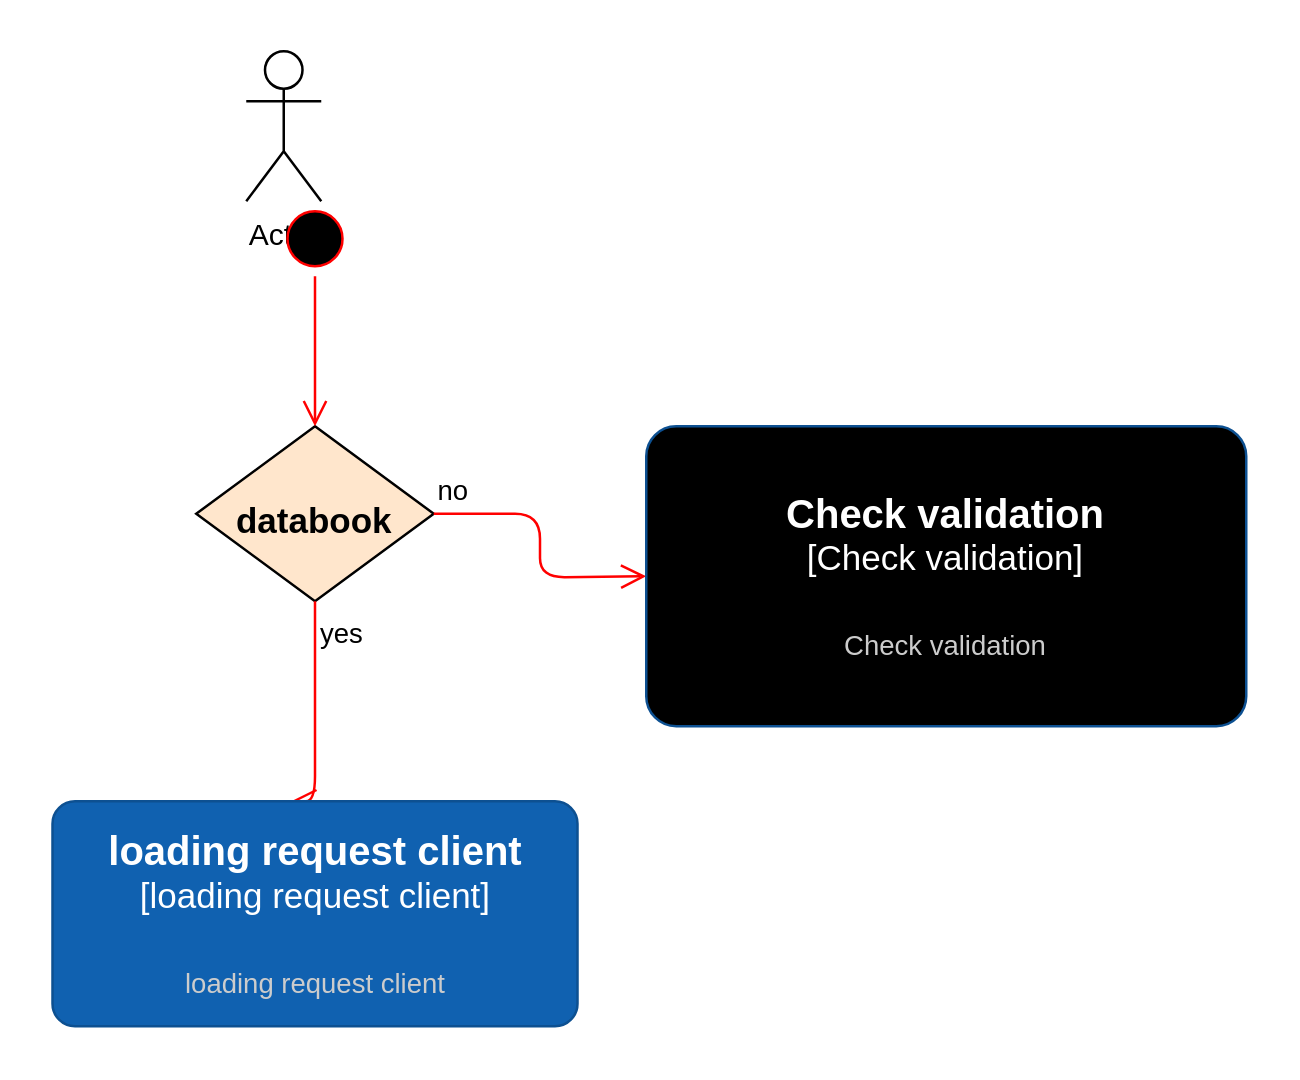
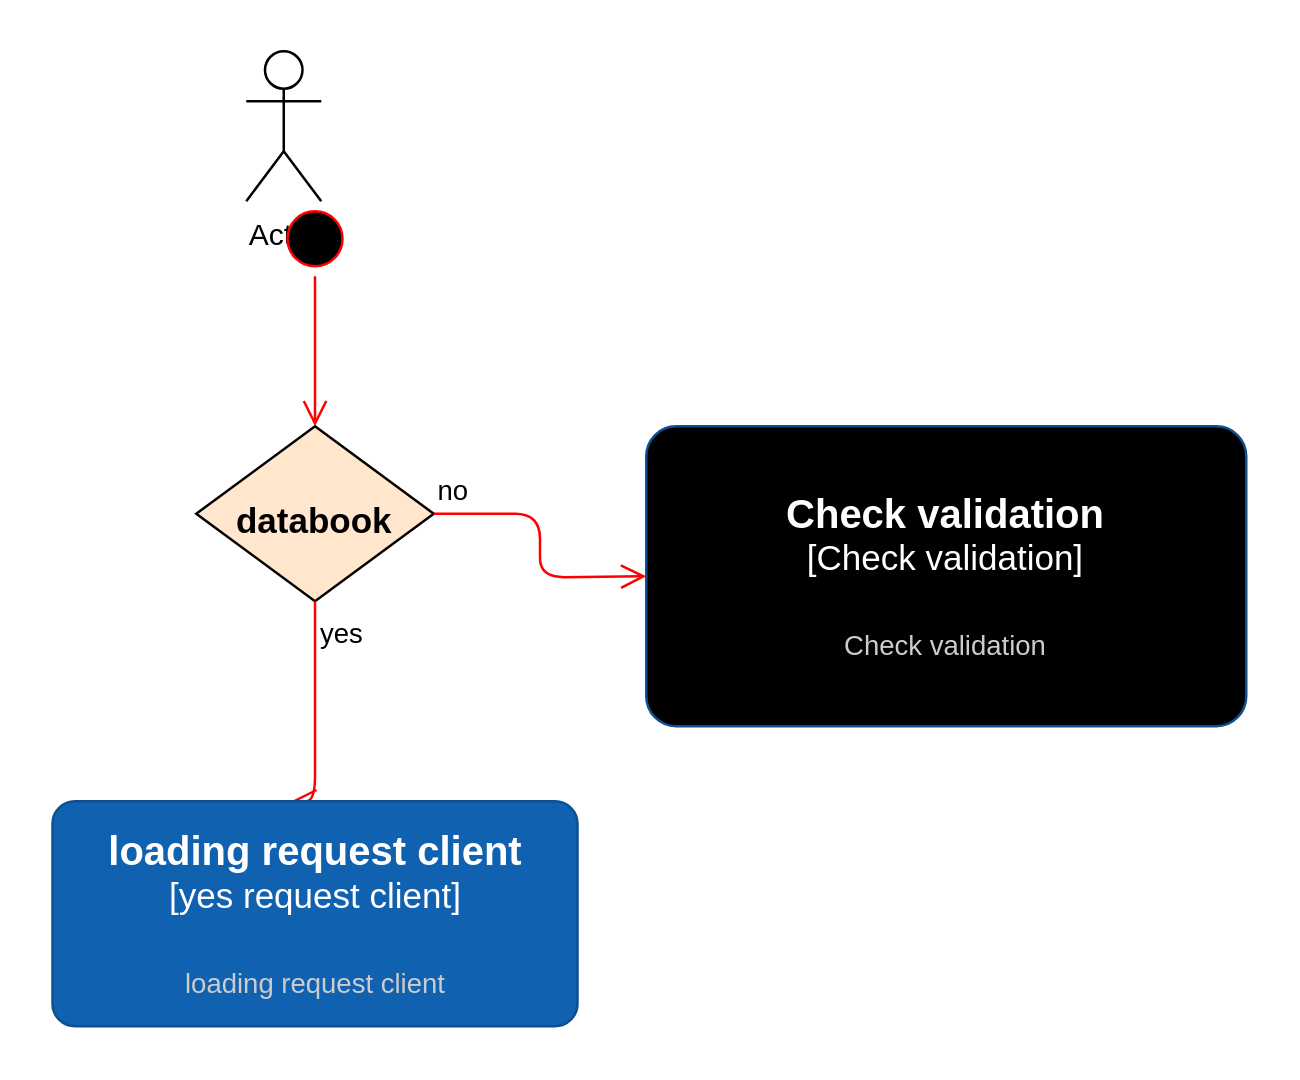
  <mxCell id="0" />
  <mxCell id="1" parent="0" />
  <mxCell id="2" value="Actor" style="shape=umlActor;verticalLabelPosition=bottom;verticalAlign=top;html=1;" vertex="1" parent="1"><mxGeometry x="98" y="20" width="30" height="60" as="geometry" /></mxCell>
  <mxCell id="3" value="&lt;h1&gt;&lt;span style=&quot;font-size: 14px;&quot;&gt;databook&lt;/span&gt;&lt;/h1&gt;" style="rhombus;whiteSpace=wrap;html=1;fillColor=#ffe6cc;" vertex="1" parent="1"><mxGeometry x="78" y="170" width="95" height="70" as="geometry" /></mxCell>
  <mxCell id="4" value="no" style="edgeStyle=orthogonalEdgeStyle;html=1;align=left;verticalAlign=bottom;endArrow=open;endSize=8;strokeColor=#ff0000;" edge="1" source="3" parent="1"><mxGeometry x="-1" relative="1" as="geometry"><mxPoint x="258" y="230" as="targetPoint" /></mxGeometry></mxCell>
  <mxCell id="5" value="yes" style="edgeStyle=orthogonalEdgeStyle;html=1;align=left;verticalAlign=top;endArrow=open;endSize=8;strokeColor=#ff0000;" edge="1" source="3" parent="1"><mxGeometry x="-1" relative="1" as="geometry"><mxPoint x="116" y="320" as="targetPoint" /><Array as="points"><mxPoint x="126" y="320" /></Array></mxGeometry></mxCell>
- <mxCell id="6" value="&lt;font style=&quot;font-size: 16px&quot;&gt;&lt;b&gt;loading request client&lt;/b&gt;&lt;/font&gt;&lt;div&gt;[loading request client]&lt;/div&gt;&lt;br&gt;&lt;div&gt;&lt;font style=&quot;font-size: 11px&quot;&gt;&lt;font color=&quot;#cccccc&quot;&gt;loading request client&lt;/font&gt;&lt;/div&gt;" style="rounded=1;whiteSpace=wrap;html=1;labelBackgroundColor=none;fillColor=#1061B0;fontColor=#ffffff;align=center;arcSize=10;strokeColor=#0D5091;metaEdit=1;resizable=1;points=[[0.25,0,0],[0.5,0,0],[0.75,0,0],[1,0.25,0],[1,0.5,0],[1,0.75,0],[0.75,1,0],[0.5,1,0],[0.25,1,0],[0,0.75,0],[0,0.5,0],[0,0.25,0]];fontSize=14;" vertex="1" parent="1"><mxGeometry x="20.5" y="320" width="210" height="90" as="geometry" /></mxCell>
+ <mxCell id="6" value="&lt;font style=&quot;font-size: 16px&quot;&gt;&lt;b&gt;loading request client&lt;/b&gt;&lt;/font&gt;&lt;div&gt;[yes request client]&lt;/div&gt;&lt;br&gt;&lt;div&gt;&lt;font style=&quot;font-size: 11px&quot;&gt;&lt;font color=&quot;#cccccc&quot;&gt;loading request client&lt;/font&gt;&lt;/div&gt;" style="rounded=1;whiteSpace=wrap;html=1;labelBackgroundColor=none;fillColor=#1061B0;fontColor=#ffffff;align=center;arcSize=10;strokeColor=#0D5091;metaEdit=1;resizable=1;points=[[0.25,0,0],[0.5,0,0],[0.75,0,0],[1,0.25,0],[1,0.5,0],[1,0.75,0],[0.75,1,0],[0.5,1,0],[0.25,1,0],[0,0.75,0],[0,0.5,0],[0,0.25,0]];fontSize=14;" vertex="1" parent="1"><mxGeometry x="20.5" y="320" width="210" height="90" as="geometry" /></mxCell>
  <mxCell id="7" value="&lt;font style=&quot;font-size: 16px&quot;&gt;&lt;b&gt;Check validation&lt;/b&gt;&lt;/font&gt;&lt;div&gt;[Check validation]&lt;/div&gt;&lt;br&gt;&lt;div&gt;&lt;font style=&quot;font-size: 11px&quot;&gt;&lt;font color=&quot;#cccccc&quot;&gt;Check validation&lt;/font&gt;&lt;/div&gt;" style="rounded=1;whiteSpace=wrap;html=1;labelBackgroundColor=none;fillColor=#000000;fontColor=#ffffff;align=center;arcSize=10;strokeColor=#0D5091;metaEdit=1;resizable=0;points=[[0.25,0,0],[0.5,0,0],[0.75,0,0],[1,0.25,0],[1,0.5,0],[1,0.75,0],[0.75,1,0],[0.5,1,0],[0.25,1,0],[0,0.75,0],[0,0.5,0],[0,0.25,0]];fontSize=14;" vertex="1" parent="1"><mxGeometry x="258" y="170" width="240" height="120" as="geometry" /></mxCell>
  <mxCell id="8" value="" style="ellipse;html=1;shape=startState;fillColor=#000000;strokeColor=#ff0000;fontSize=14;" vertex="1" parent="1"><mxGeometry x="110.5" y="80" width="30" height="30" as="geometry" /></mxCell>
  <mxCell id="9" value="" style="edgeStyle=orthogonalEdgeStyle;html=1;verticalAlign=bottom;endArrow=open;endSize=8;strokeColor=#ff0000;fontSize=14;" edge="1" source="8" parent="1"><mxGeometry relative="1" as="geometry"><mxPoint x="125.5" y="170" as="targetPoint" /></mxGeometry></mxCell>
